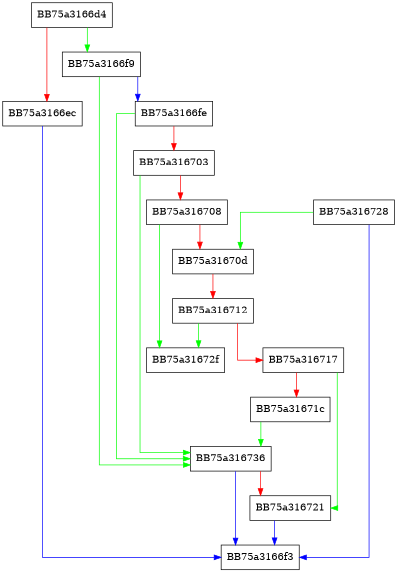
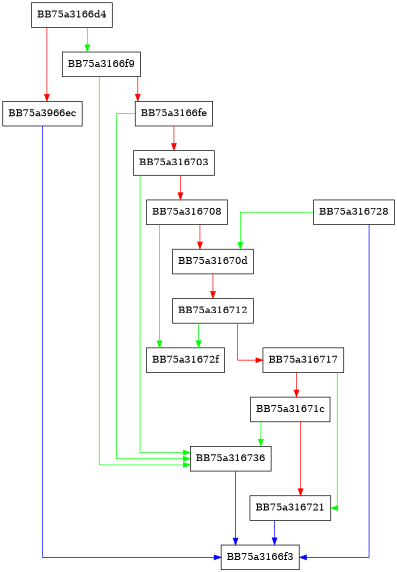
  digraph {
    splines=ortho
    node [shape=box]
    edge [color=green]
    BB75a3166d4
    BB75a3166f9
-   BB75a3166ec
+   BB75a3166ec [label=BB75a3966ec]
    BB75a316736
    BB75a3166fe
    BB75a3166f3
    BB75a316703
    BB75a316708
    BB75a31672f
    BB75a31670d
    BB75a316712
    BB75a316728
    BB75a316717
    BB75a316721
    BB75a31671c
    BB75a3166d4 -> BB75a3166f9
    BB75a3166d4 -> BB75a3166ec [color=red]
    BB75a3166f9 -> BB75a316736
-   BB75a3166f9 -> BB75a3166fe [color=blue]
+   BB75a3166f9 -> BB75a3166fe [color=red]
    BB75a3166ec -> BB75a3166f3 [color=blue]
    BB75a316736 -> BB75a3166f3 [color=blue]
    BB75a3166fe -> BB75a316736
    BB75a3166fe -> BB75a316703 [color=red]
    BB75a316703 -> BB75a316736
    BB75a316703 -> BB75a316708 [color=red]
    BB75a316708 -> BB75a31672f
    BB75a316708 -> BB75a31670d [color=red]
    BB75a31670d -> BB75a316712 [color=red]
    BB75a316712 -> BB75a31672f
    BB75a316712 -> BB75a316717 [color=red]
    BB75a316728 -> BB75a3166f3 [color=blue]
    BB75a316728 -> BB75a31670d
    BB75a316717 -> BB75a316721
    BB75a316717 -> BB75a31671c [color=red]
    BB75a316721 -> BB75a3166f3 [color=blue]
    BB75a31671c -> BB75a316736
-   BB75a316736 -> BB75a316721 [color=red]
+   BB75a31671c -> BB75a316721 [color=red]
  }
